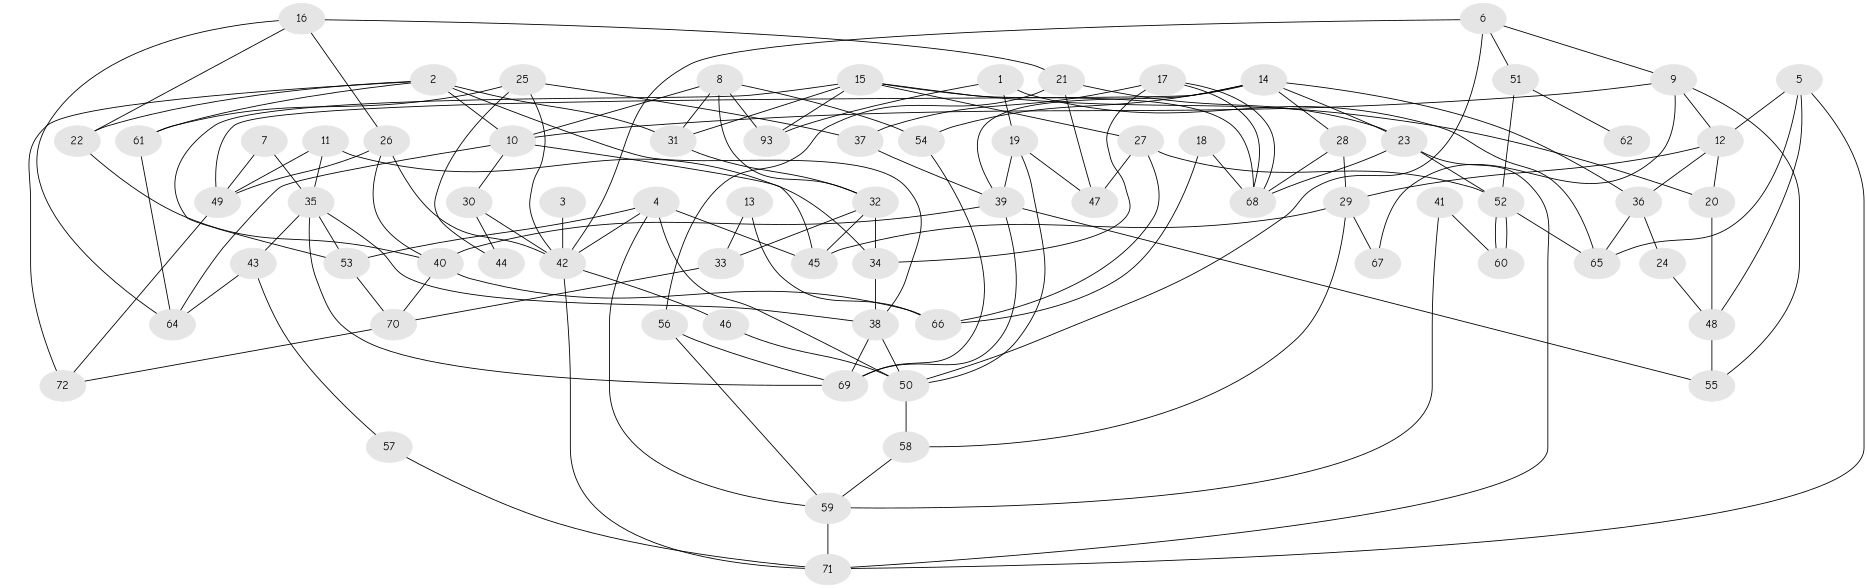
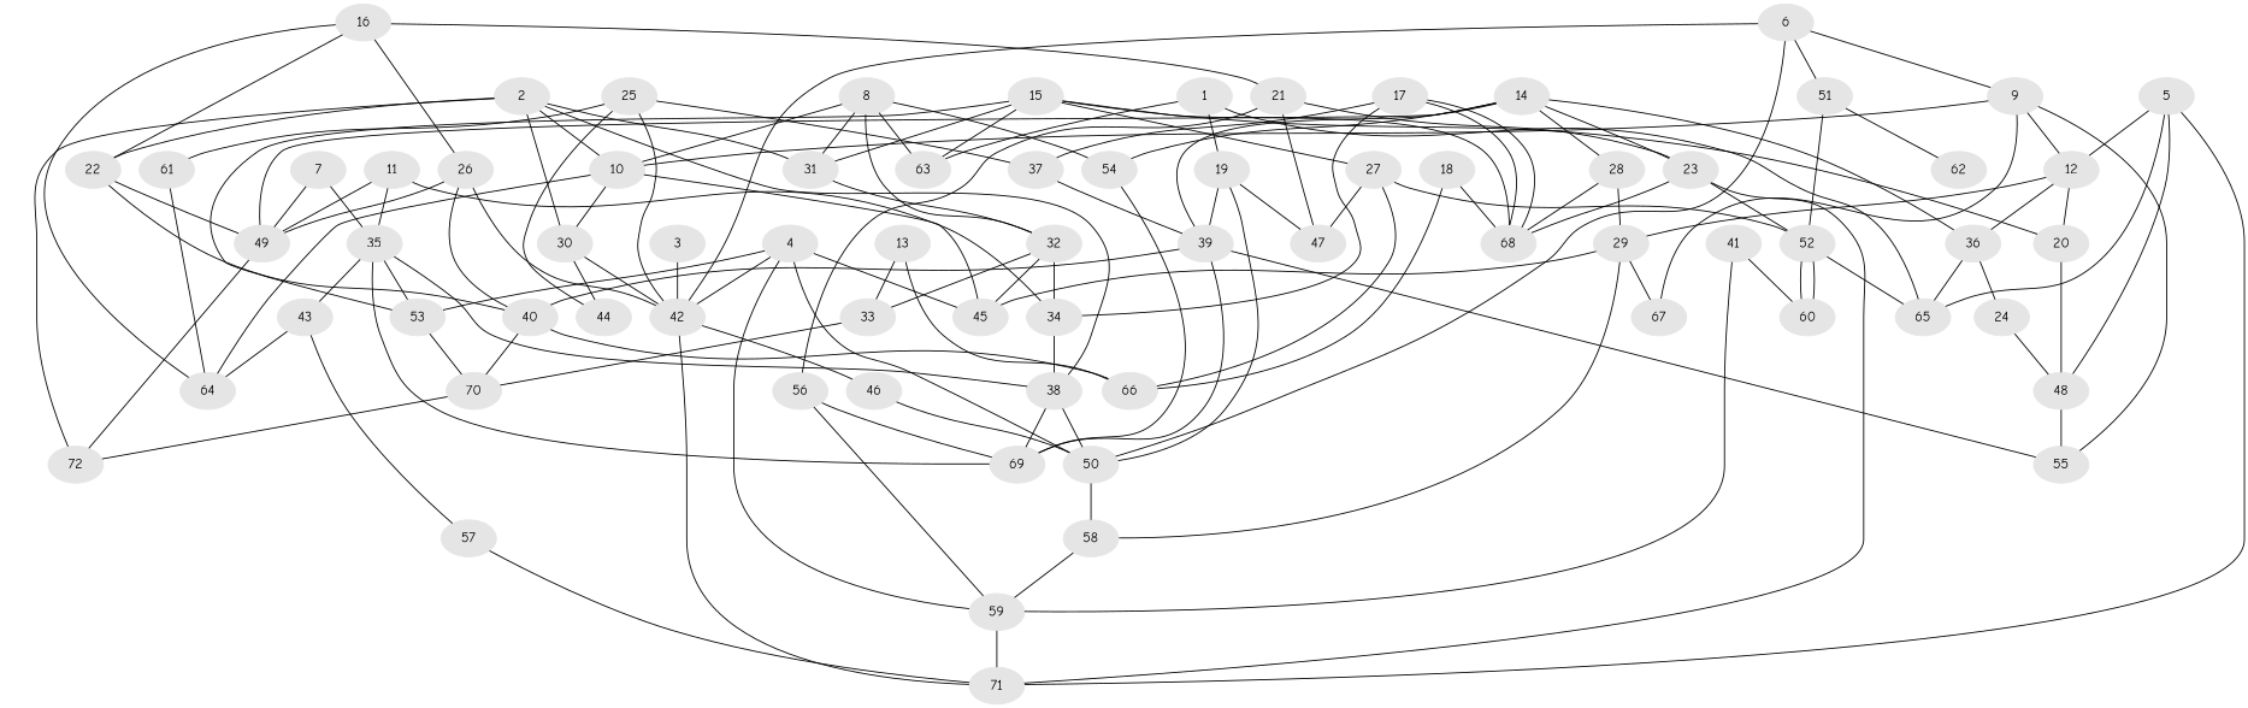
  graph {
    fontname="Comic Neue"
    node [color=gray90 fontname="Comic Neue" style=filled]
    edge [fontname="Comic Neue"]
    1
    19
-   63 [label=93]
+   63
    65
    50
    39
    47
    2
    10
    22
    30
    31
    38
    72
    45
    64
    49
    40
    42
    44
    32
    69
    3
    33
    70
    71
    46
    4
    53
    59
    58
    5
    12
    48
    20
    29
    36
    55
    6
    9
    51
    67
    62
    52
    7
    35
    43
    8
    54
    34
    11
    24
    13
    66
    14
    23
    28
    68
    15
    27
    16
    21
    26
    56
    17
    37
    18
    60
    25
    61
    57
    41
    1 -- 19
    1 -- 63
    1 -- 65
    19 -- 50
    19 -- 39
    19 -- 47
    50 -- 58
    39 -- 40
    39 -- 69
    39 -- 55
    2 -- 10
    2 -- 22
-   2 -- 61
+   2 -- 30
    2 -- 31
    2 -- 38
    2 -- 72
    10 -- 30
    10 -- 45
    10 -- 64
+   22 -- 49
    22 -- 40
    30 -- 42
    30 -- 44
    31 -- 32
    38 -- 50
    38 -- 69
    49 -- 72
    40 -- 70
    40 -- 66
    42 -- 71
    42 -- 46
    32 -- 45
    32 -- 33
    32 -- 34
    3 -- 42
    33 -- 70
    70 -- 72
    46 -- 50
    4 -- 50
    4 -- 45
    4 -- 42
    4 -- 53
    4 -- 59
    53 -- 70
    59 -- 71
    58 -- 59
    5 -- 65
    5 -- 71
    5 -- 12
    5 -- 48
    12 -- 20
    12 -- 29
    12 -- 36
    48 -- 55
    20 -- 48
    29 -- 45
    29 -- 58
    29 -- 67
    36 -- 65
    36 -- 24
    6 -- 50
    6 -- 42
    6 -- 9
    6 -- 51
    9 -- 10
    9 -- 12
    9 -- 55
    9 -- 67
    51 -- 62
    51 -- 52
    52 -- 65
    52 -- 60
    52 -- 60
    7 -- 49
    7 -- 35
    35 -- 38
    35 -- 69
    35 -- 53
    35 -- 43
    43 -- 64
    43 -- 57
    8 -- 63
    8 -- 10
    8 -- 31
    8 -- 32
    8 -- 54
    54 -- 69
    34 -- 38
    11 -- 49
    11 -- 35
    11 -- 34
    24 -- 48
    13 -- 33
    13 -- 66
    14 -- 39
    14 -- 49
    14 -- 36
    14 -- 54
    14 -- 23
    14 -- 28
    23 -- 71
    23 -- 52
    23 -- 68
    28 -- 29
    28 -- 68
    15 -- 63
    15 -- 31
    15 -- 53
    15 -- 20
    15 -- 68
    15 -- 27
    27 -- 47
    27 -- 52
    27 -- 66
    16 -- 22
    16 -- 64
    16 -- 21
    16 -- 26
    21 -- 47
    21 -- 23
    21 -- 56
    26 -- 49
    26 -- 40
    26 -- 42
    56 -- 69
    56 -- 59
    17 -- 34
    17 -- 68
    17 -- 68
    17 -- 37
    37 -- 39
    18 -- 66
    18 -- 68
    25 -- 42
    25 -- 44
    25 -- 37
    25 -- 61
    61 -- 64
    57 -- 71
    41 -- 59
    41 -- 60
  }
